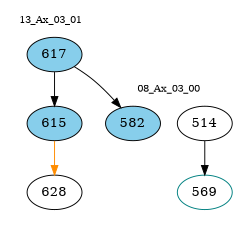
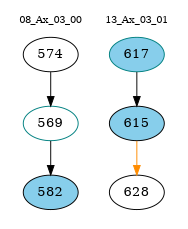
  digraph {
    node [color=black fillcolor=white style=filled]
    edge [color=black]
-   n1 [label=514]
+   n1 [label=574]
    n2 [color=teal label=569]
    n3 [fillcolor=skyblue label=582]
-   n4 [fillcolor=skyblue label=617]
+   n4 [color=teal fillcolor=skyblue label=617]
    n5 [fillcolor=skyblue label=615]
    n6 [label=628]
    subgraph cluster_1 {
      color=white
      fontsize=10
      label="08_Ax_03_00"
      n1
      n2
      n3
    }
    subgraph cluster_2 {
      color=white
      fontsize=10
      label="13_Ax_03_01"
      n4
      n5
      n6
    }
    n1 -> n2
-   n4 -> n3
+   n2 -> n3
    n4 -> n5
    n5 -> n6 [color=darkorange]
  }
